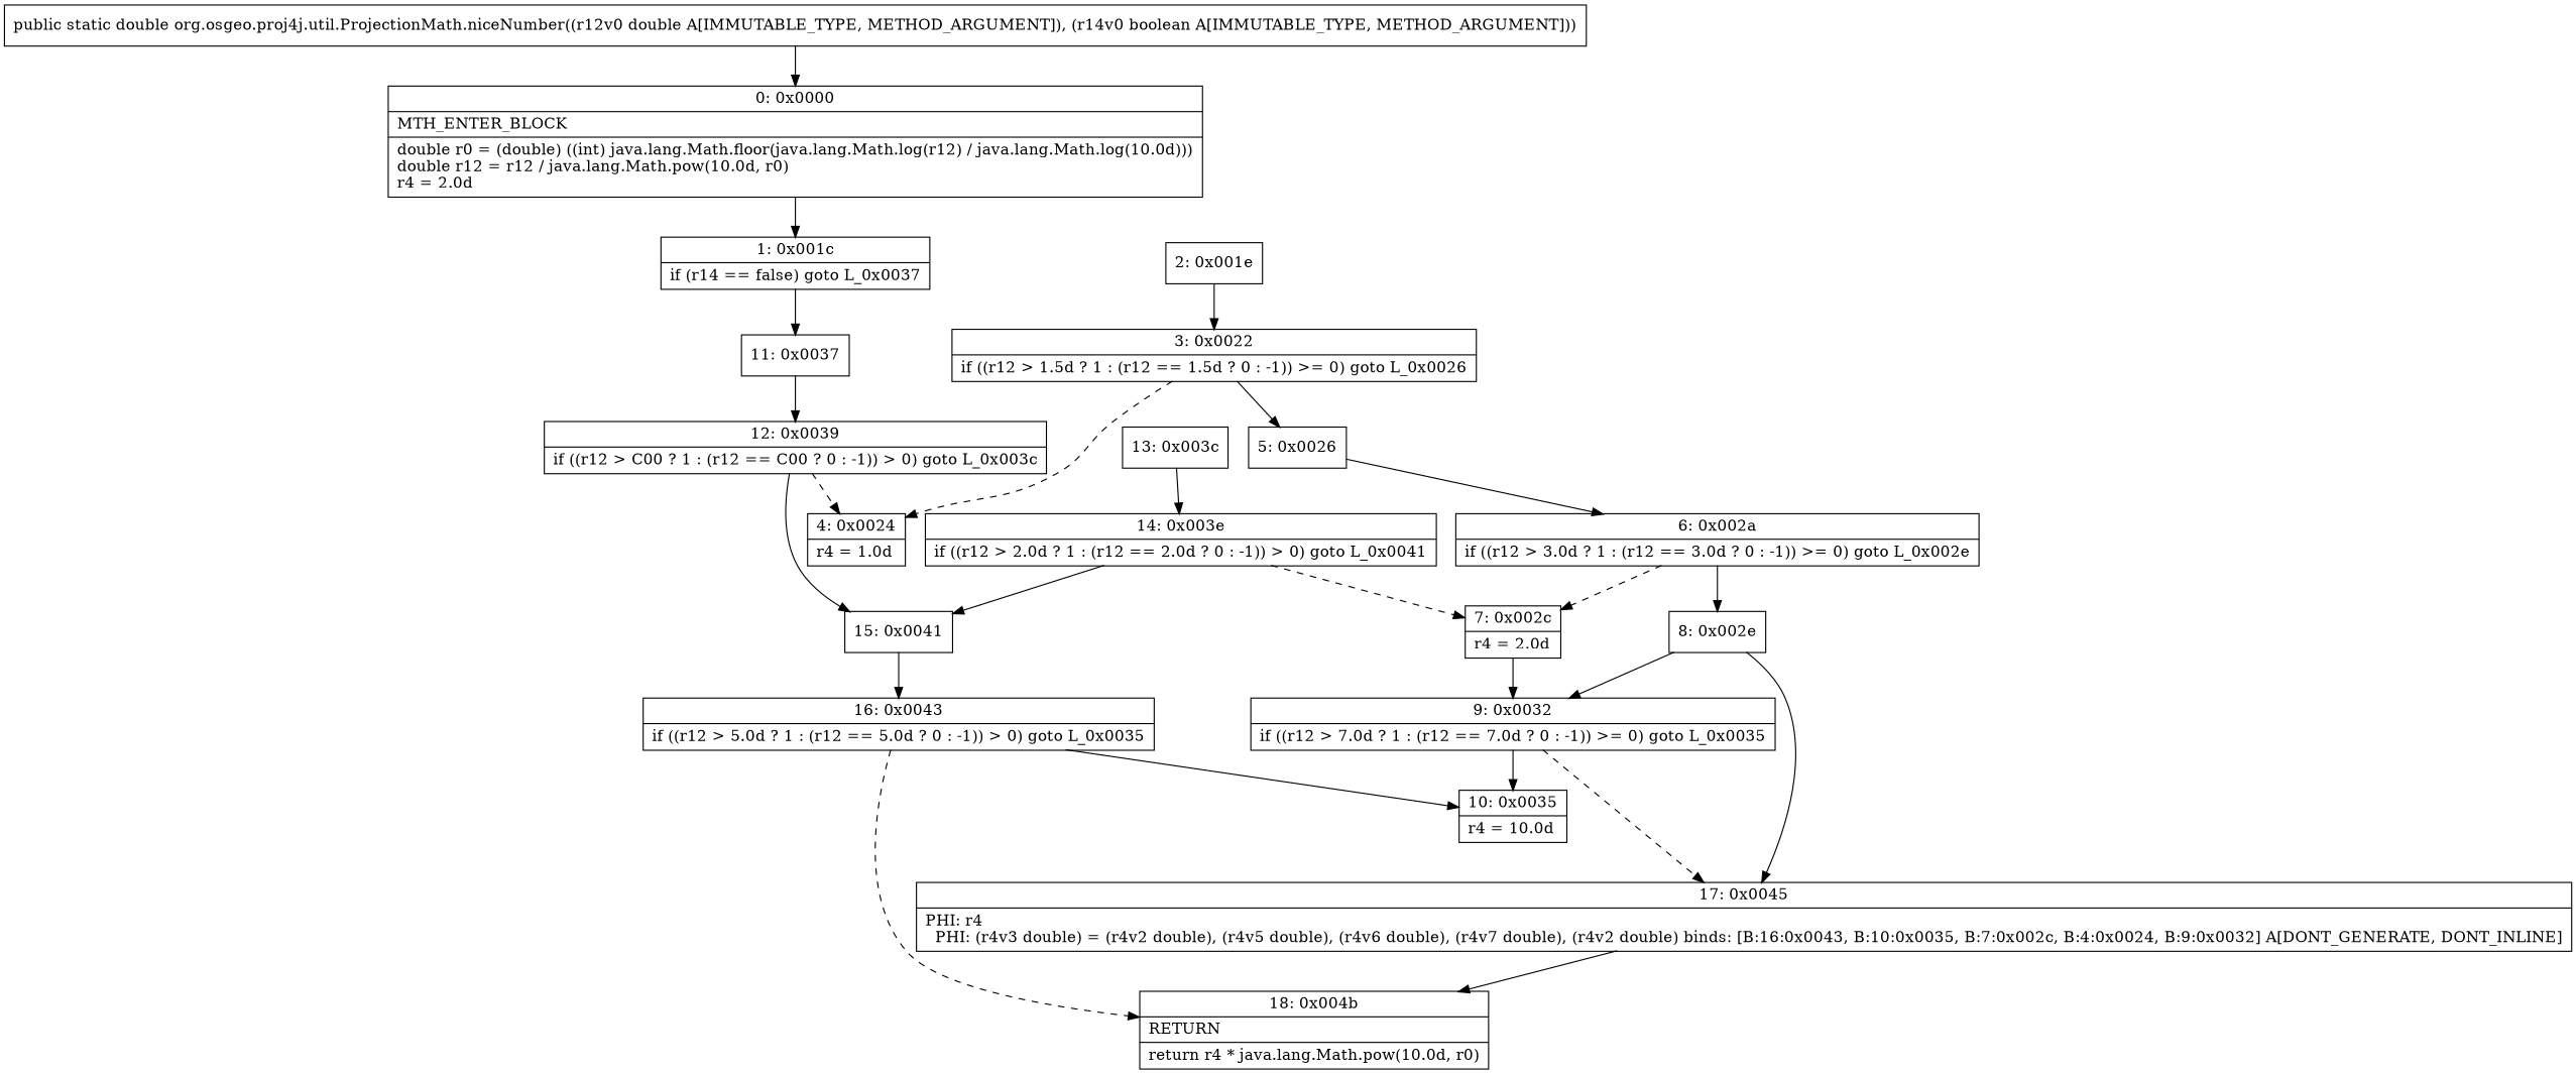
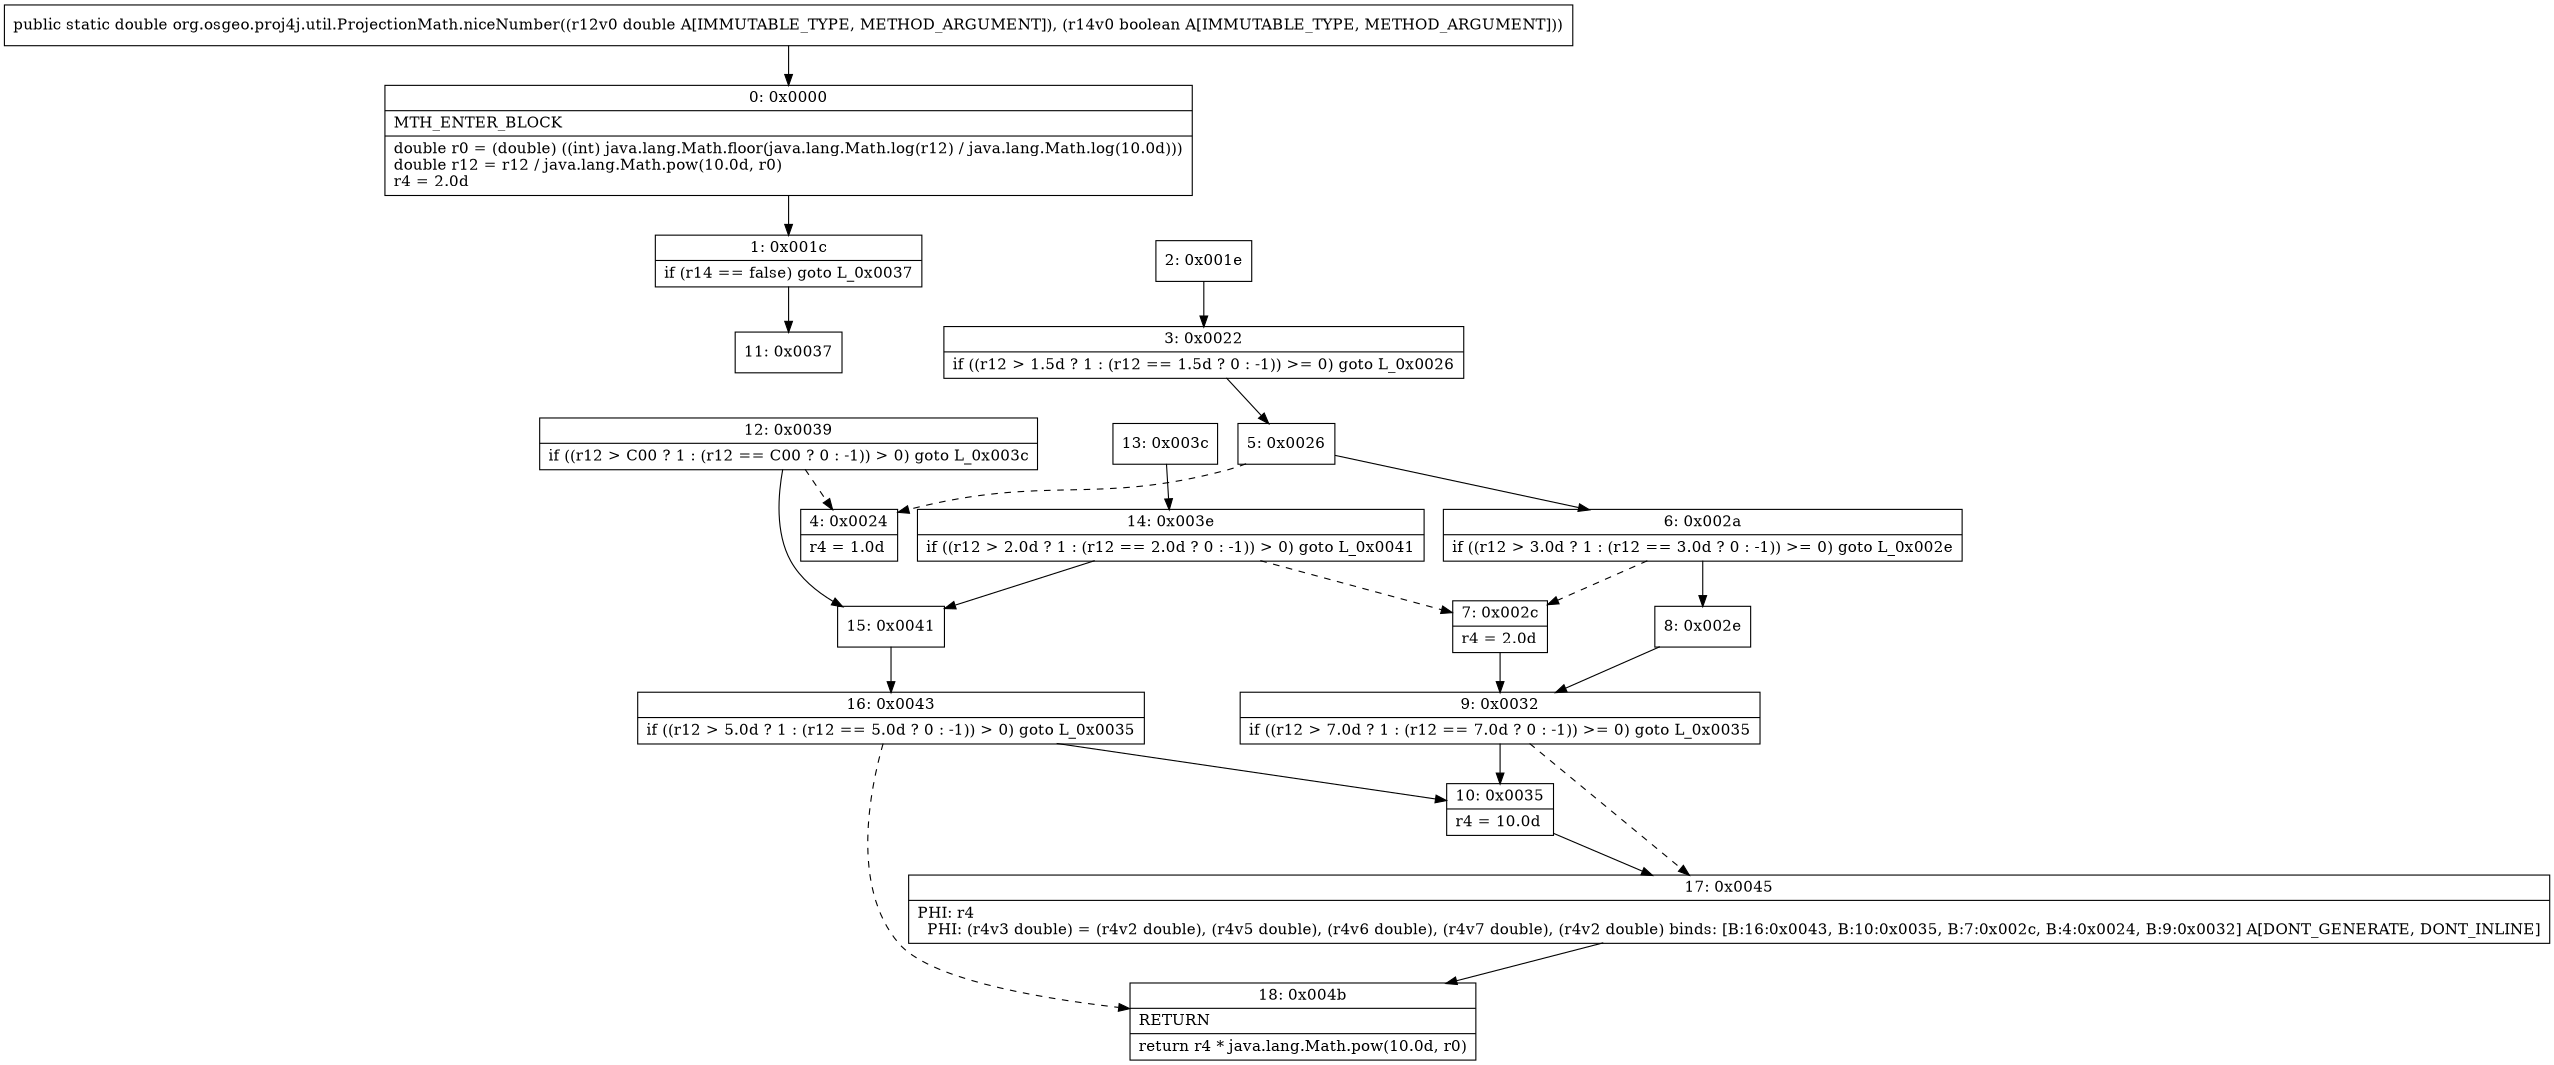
  digraph {
    node [shape=record]
    n1 [label="{0\:\ 0x0000|MTH_ENTER_BLOCK\l|double r0 = (double) ((int) java.lang.Math.floor(java.lang.Math.log(r12) \/ java.lang.Math.log(10.0d)))\ldouble r12 = r12 \/ java.lang.Math.pow(10.0d, r0)\lr4 = 2.0d\l}"]
    n2 [label="{1\:\ 0x001c|if (r14 == false) goto L_0x0037\l}"]
    n3 [label="{11\:\ 0x0037}"]
    n4 [label="{2\:\ 0x001e}"]
    n5 [label="{3\:\ 0x0022|if ((r12 \> 1.5d ? 1 : (r12 == 1.5d ? 0 : \-1)) \>= 0) goto L_0x0026\l}"]
    n6 [label="{12\:\ 0x0039|if ((r12 \> C00 ? 1 : (r12 == C00 ? 0 : \-1)) \> 0) goto L_0x003c\l}"]
    n7 [label="{4\:\ 0x0024|r4 = 1.0d\l}"]
    n8 [label="{5\:\ 0x0026}"]
    n9 [label="{6\:\ 0x002a|if ((r12 \> 3.0d ? 1 : (r12 == 3.0d ? 0 : \-1)) \>= 0) goto L_0x002e\l}"]
    n10 [label="{17\:\ 0x0045|PHI: r4 \l  PHI: (r4v3 double) = (r4v2 double), (r4v5 double), (r4v6 double), (r4v7 double), (r4v2 double) binds: [B:16:0x0043, B:10:0x0035, B:7:0x002c, B:4:0x0024, B:9:0x0032] A[DONT_GENERATE, DONT_INLINE]\l}"]
    n11 [label="{18\:\ 0x004b|RETURN\l|return r4 * java.lang.Math.pow(10.0d, r0)\l}"]
    n12 [label="{7\:\ 0x002c|r4 = 2.0d\l}"]
    n13 [label="{8\:\ 0x002e}"]
    n14 [label="{9\:\ 0x0032|if ((r12 \> 7.0d ? 1 : (r12 == 7.0d ? 0 : \-1)) \>= 0) goto L_0x0035\l}"]
    n15 [label="{10\:\ 0x0035|r4 = 10.0d\l}"]
    n16 [label="{15\:\ 0x0041}"]
    n17 [label="{13\:\ 0x003c}"]
    n18 [label="{14\:\ 0x003e|if ((r12 \> 2.0d ? 1 : (r12 == 2.0d ? 0 : \-1)) \> 0) goto L_0x0041\l}"]
    n19 [label="{16\:\ 0x0043|if ((r12 \> 5.0d ? 1 : (r12 == 5.0d ? 0 : \-1)) \> 0) goto L_0x0035\l}"]
    n20 [label="{public static double org.osgeo.proj4j.util.ProjectionMath.niceNumber((r12v0 double A[IMMUTABLE_TYPE, METHOD_ARGUMENT]), (r14v0 boolean A[IMMUTABLE_TYPE, METHOD_ARGUMENT])) }"]
    n1 -> n2
    n2 -> n3
-   n3 -> n6
    n4 -> n5
-   n5 -> n7 [style=dashed]
+   n8 -> n7 [style=dashed]
    n5 -> n8
    n6 -> n7 [style=dashed]
    n6 -> n16
    n8 -> n9
    n9 -> n12 [style=dashed]
    n9 -> n13
    n10 -> n11
    n12 -> n14
    n13 -> n14
    n14 -> n10 [style=dashed]
    n14 -> n15
-   n13 -> n10
+   n15 -> n10
    n16 -> n19
    n17 -> n18
    n18 -> n12 [style=dashed]
    n18 -> n16
    n19 -> n11 [style=dashed]
    n19 -> n15
    n20 -> n1
  }
